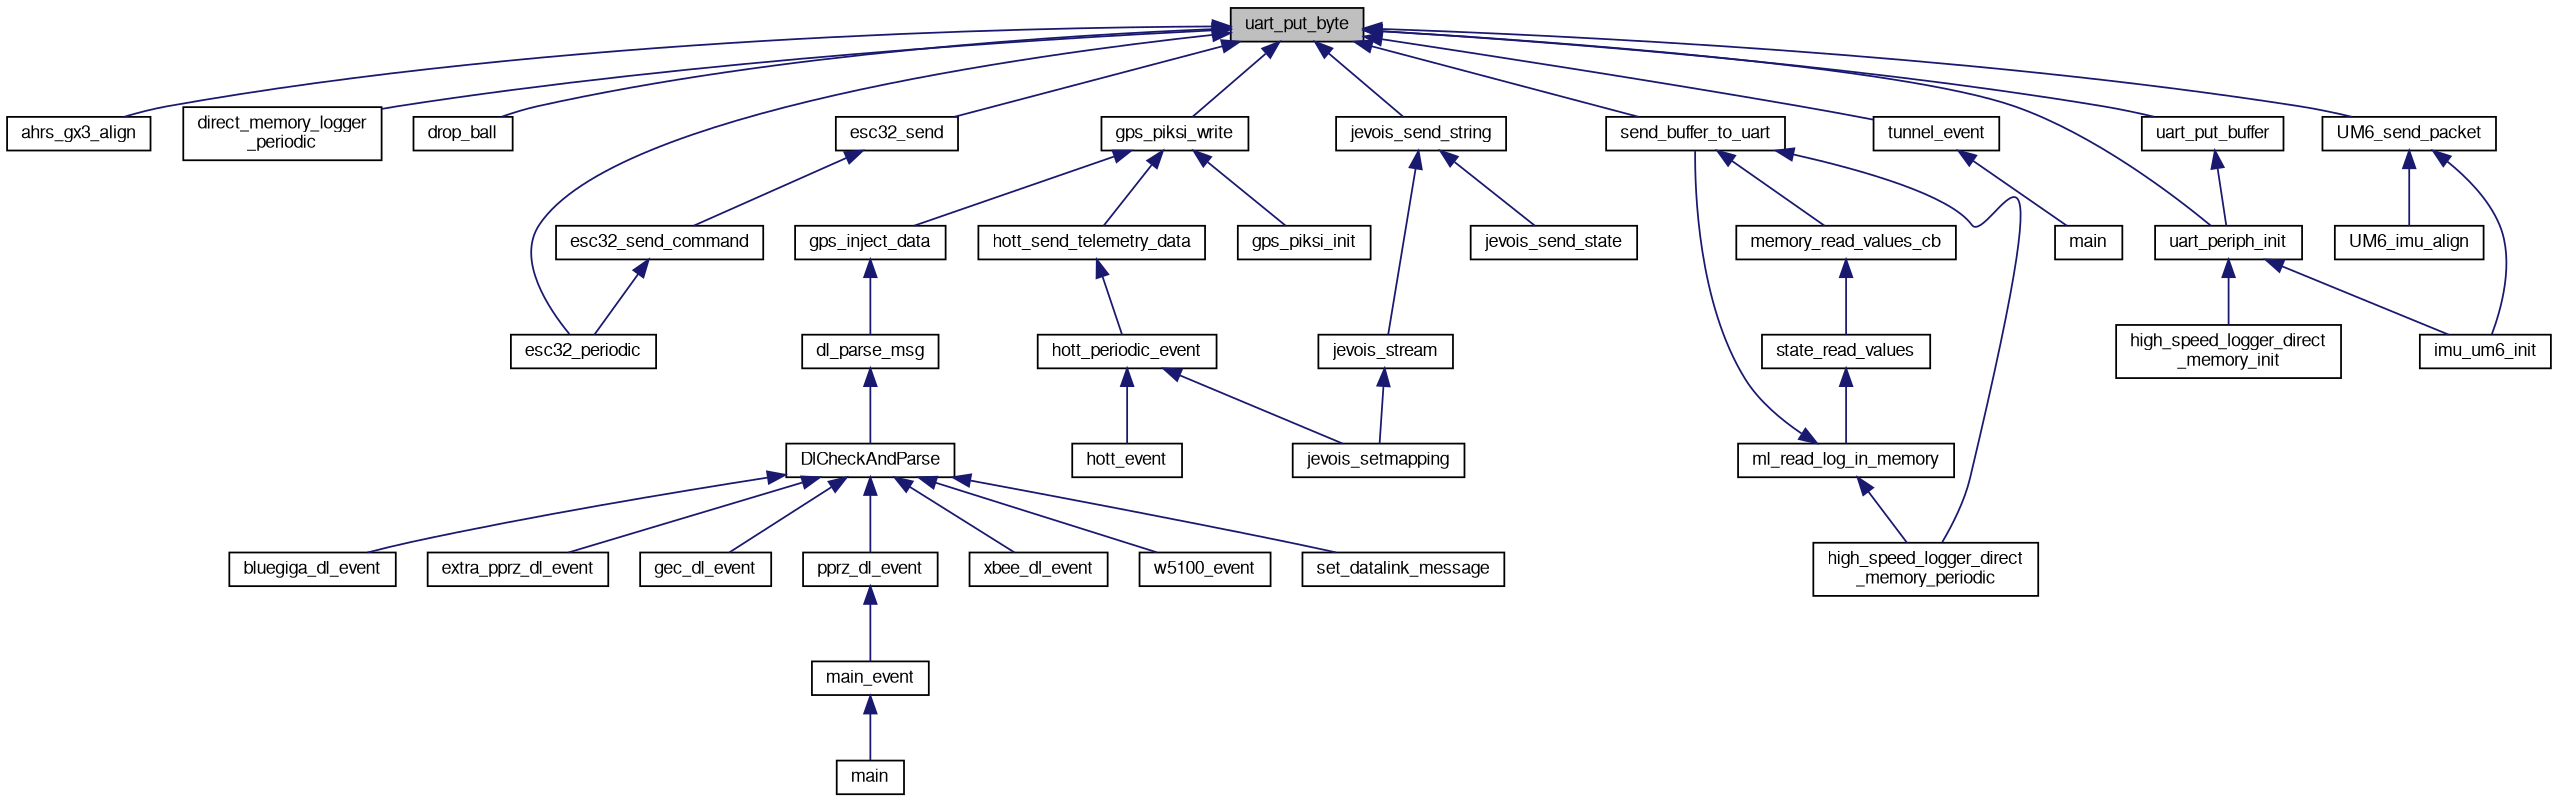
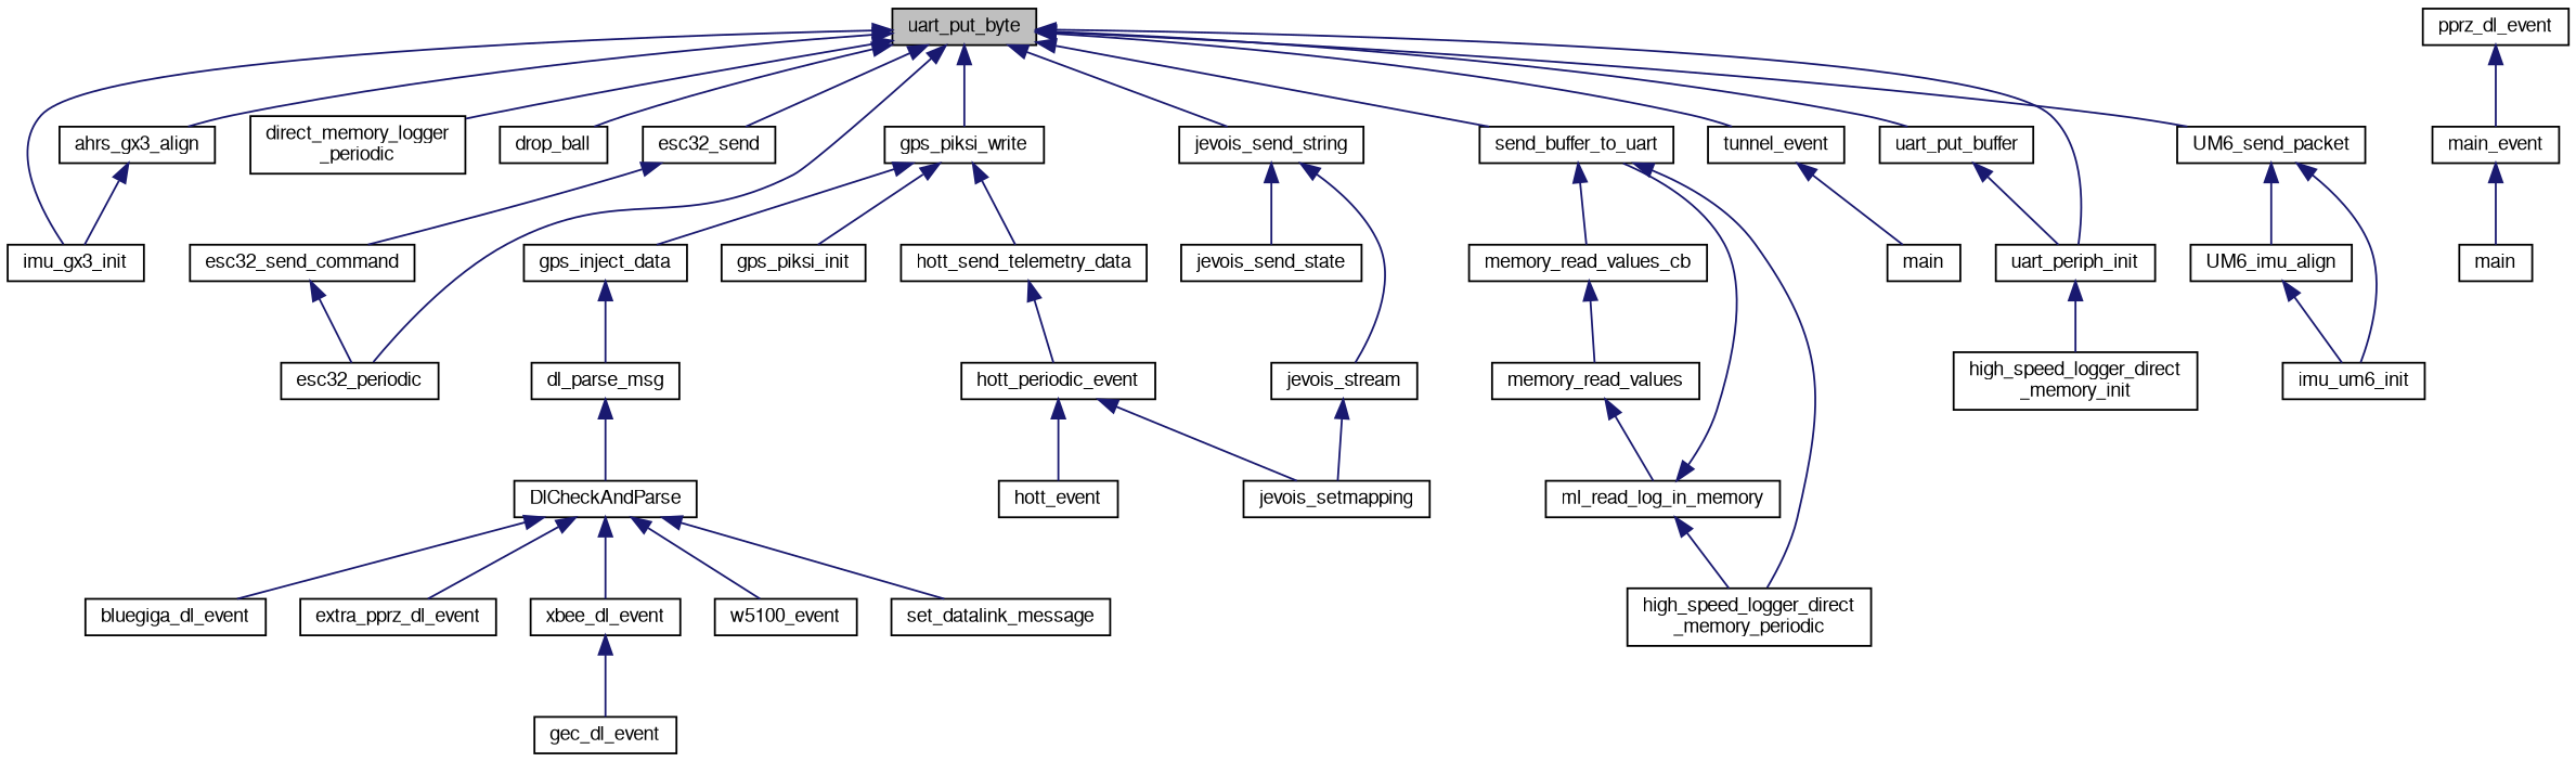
  digraph {
    rankdir=TB
    node [color=black fillcolor=white fontname=FreeSans fontsize=10 shape=record style=filled]
    edge [color=midnightblue dir=back fontname=FreeSans fontsize=10 labelfontname=FreeSans labelfontsize=10 style=solid]
    n1 [fillcolor=grey75 fontcolor=black height=0.2 label=uart_put_byte width=0.4]
    n2 [height=0.2 label=ahrs_gx3_align width=0.4]
+   n3 [height=0.2 label=imu_gx3_init width=0.4]
    n4 [height=0.2 label="direct_memory_logger\l_periodic" width=0.4]
    n5 [height=0.2 label=drop_ball width=0.4]
    n6 [height=0.2 label=esc32_periodic width=0.4]
    n7 [height=0.2 label=esc32_send width=0.4]
    n8 [height=0.2 label=gps_piksi_write width=0.4]
    n9 [height=0.2 label=jevois_send_string width=0.4]
    n10 [height=0.2 label=send_buffer_to_uart width=0.4]
    n11 [height=0.2 label=tunnel_event width=0.4]
    n12 [height=0.2 label=uart_periph_init width=0.4]
    n13 [height=0.2 label=uart_put_buffer width=0.4]
    n14 [height=0.2 label=UM6_send_packet width=0.4]
    n15 [height=0.2 label=esc32_send_command width=0.4]
    n16 [height=0.2 label=hott_send_telemetry_data width=0.4]
    n17 [height=0.2 label=gps_piksi_init width=0.4]
    n18 [height=0.2 label=gps_inject_data width=0.4]
    n19 [height=0.2 label=hott_periodic_event width=0.4]
    n20 [height=0.2 label=jevois_stream width=0.4]
    n21 [height=0.2 label=jevois_send_state width=0.4]
    n22 [height=0.2 label=memory_read_values_cb width=0.4]
    n23 [height=0.2 label="high_speed_logger_direct\l_memory_periodic" width=0.4]
    n24 [height=0.2 label=main width=0.4]
    n25 [height=0.2 label="high_speed_logger_direct\l_memory_init" width=0.4]
    n26 [height=0.2 label=UM6_imu_align width=0.4]
    n27 [height=0.2 label=imu_um6_init width=0.4]
    n28 [height=0.2 label=dl_parse_msg width=0.4]
    n29 [height=0.2 label=DlCheckAndParse width=0.4]
    n30 [height=0.2 label=set_datalink_message width=0.4]
    n31 [height=0.2 label=bluegiga_dl_event width=0.4]
    n32 [height=0.2 label=extra_pprz_dl_event width=0.4]
    n33 [height=0.2 label=gec_dl_event width=0.4]
    n34 [height=0.2 label=pprz_dl_event width=0.4]
    n35 [height=0.2 label=xbee_dl_event width=0.4]
    n36 [height=0.2 label=w5100_event width=0.4]
    n37 [height=0.2 label=main_event width=0.4]
    n38 [height=0.2 label=main width=0.4]
    n39 [height=0.2 label=hott_event width=0.4]
    n40 [height=0.2 label=jevois_setmapping width=0.4]
-   n41 [height=0.2 label=state_read_values width=0.4]
+   n41 [height=0.2 label=memory_read_values width=0.4]
    n42 [height=0.2 label=ml_read_log_in_memory width=0.4]
    n1 -> n2
+   n1 -> n3
    n1 -> n4
    n1 -> n5
    n1 -> n6
    n1 -> n7
    n1 -> n8
    n1 -> n9
    n1 -> n10
    n1 -> n11
    n1 -> n12
    n1 -> n13
    n1 -> n14
+   n2 -> n3
    n7 -> n15
    n8 -> n16
    n8 -> n17
    n8 -> n18
    n9 -> n20
    n9 -> n21
    n10 -> n22
    n10 -> n23
    n11 -> n24
    n12 -> n25
    n13 -> n12
    n14 -> n26
    n14 -> n27
    n15 -> n6
    n16 -> n19
    n18 -> n28
    n19 -> n39
    n19 -> n40
    n20 -> n40
    n22 -> n41
-   n12 -> n27
+   n26 -> n27
    n28 -> n29
    n29 -> n30
    n29 -> n31
    n29 -> n32
-   n29 -> n33
-   n29 -> n34
+   n35 -> n33
    n29 -> n35
    n29 -> n36
    n34 -> n37
    n37 -> n38
    n41 -> n42
    n42 -> n10
    n42 -> n23
  }
